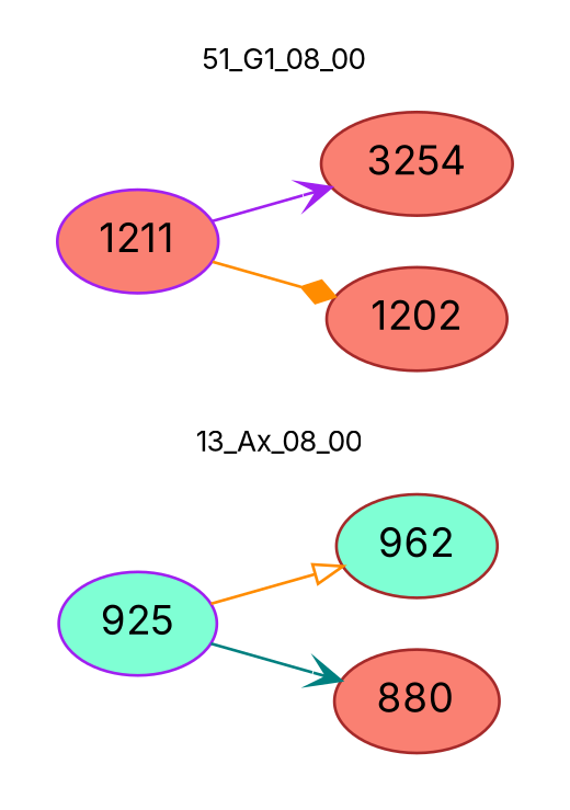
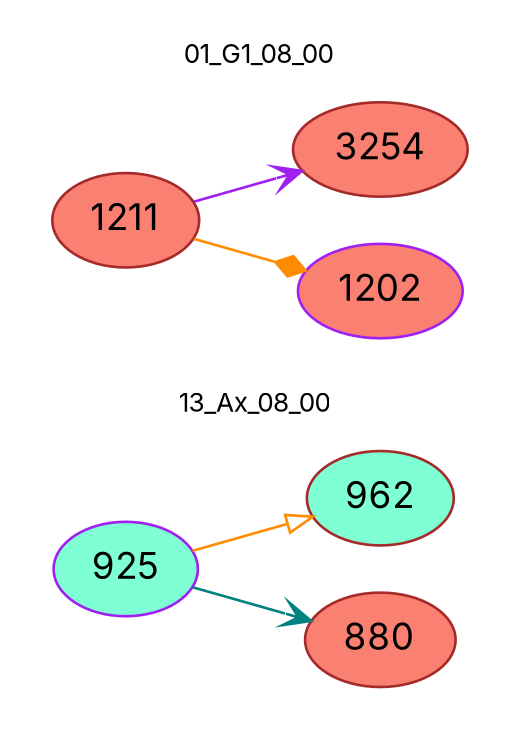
  digraph {
    fontname=Inter
    rankdir=LR
    node [color=purple fillcolor=salmon fontname=Inter style=filled]
    edge [arrowhead=vee color=darkorange fontname=Inter]
    n1 [fillcolor=aquamarine label=925]
    n2 [color=brown label=880]
    n3 [color=brown fillcolor=aquamarine label=962]
-   n4 [label=1211]
-   n5 [color=brown label=1202]
+   n4 [color=brown label=1211]
+   n5 [label=1202]
    n6 [color=brown label=3254]
    subgraph cluster_1 {
      color=white
      fontsize=10
      label="13_Ax_08_00"
      n1
      n2
      n3
    }
    subgraph cluster_2 {
      color=white
      fontsize=10
-     label="51_G1_08_00"
+     label="01_G1_08_00"
      n4
      n5
      n6
    }
    n1 -> n2 [color=teal]
    n1 -> n3 [arrowhead=onormal]
    n4 -> n5 [arrowhead=diamond]
    n4 -> n6 [color=purple]
  }
